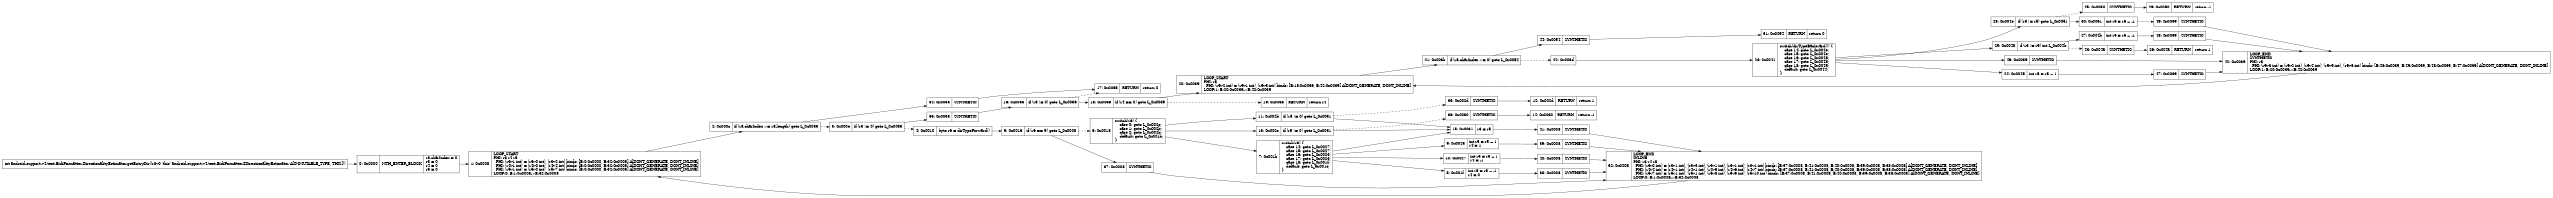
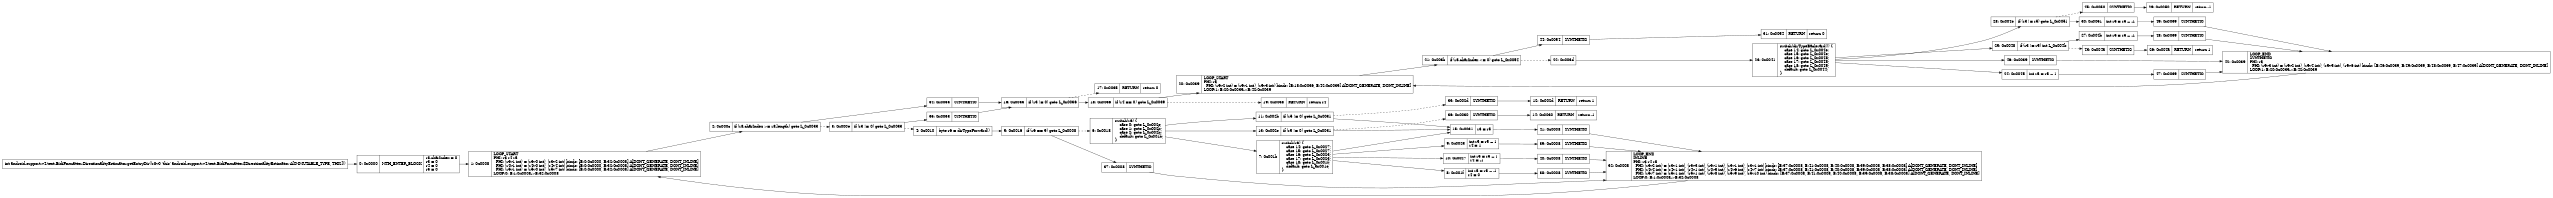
  digraph {
    rankdir=LR
    node [shape=record]
    n1 [label="{0\:\ 0x0000|MTH_ENTER_BLOCK\l|r8.charIndex = 0\lr3 = 0\lr4 = 0\lr5 = 0\l}"]
    n2 [label="{1\:\ 0x0008|LOOP_START\lPHI: r3 r4 r5 \l  PHI: (r3v1 int) = (r3v0 int), (r3v2 int) binds: [B:0:0x0000, B:32:0x0008] A[DONT_GENERATE, DONT_INLINE]\l  PHI: (r4v1 int) = (r4v0 int), (r4v4 int) binds: [B:0:0x0000, B:32:0x0008] A[DONT_GENERATE, DONT_INLINE]\l  PHI: (r5v1 int) = (r5v0 int), (r5v7 int) binds: [B:0:0x0000, B:32:0x0008] A[DONT_GENERATE, DONT_INLINE]\lLOOP:0: B:1:0x0008\-\>B:32:0x0008\l}"]
    n3 [label="{2\:\ 0x000c|if (r8.charIndex \>= r8.length) goto L_0x0033\l}"]
    n4 [label="{3\:\ 0x000e|if (r3 != 0) goto L_0x0033\l}"]
    n5 [label="{34\:\ 0x0033|SYNTHETIC\l}"]
    n6 [label="{4\:\ 0x0010|byte r6 = dirTypeForward()\l}"]
    n7 [label="{35\:\ 0x0033|SYNTHETIC\l}"]
    n8 [label="{16\:\ 0x0033|if (r3 != 0) goto L_0x0036\l}"]
    n9 [label="{5\:\ 0x0016|if (r6 == 9) goto L_0x0008\l}"]
    n10 [label="{6\:\ 0x0018|switch(r6) \{\l    case 0: goto L_0x002e;\l    case 1: goto L_0x002b;\l    case 2: goto L_0x002b;\l    default: goto L_0x001b;\l\}\l}"]
    n11 [label="{37\:\ 0x0008|SYNTHETIC\l}"]
    n12 [label="{7\:\ 0x001b|switch(r6) \{\l    case 14: goto L_0x0027;\l    case 15: goto L_0x0027;\l    case 16: goto L_0x0023;\l    case 17: goto L_0x0023;\l    case 18: goto L_0x001f;\l    default: goto L_3x001e;\l\}\l}"]
    n13 [label="{11\:\ 0x002b|if (r5 != 0) goto L_0x0031\l}"]
    n14 [label="{13\:\ 0x002e|if (r5 != 0) goto L_0x0031\l}"]
    n15 [label="{32\:\ 0x0008|LOOP_END\lINLINE\lPHI: r3 r4 r5 \l  PHI: (r3v2 int) = (r3v1 int), (r3v3 int), (r3v1 int), (r3v1 int), (r3v1 int) binds: [B:37:0x0008, B:41:0x0008, B:40:0x0008, B:39:0x0008, B:38:0x0008] A[DONT_GENERATE, DONT_INLINE]\l  PHI: (r4v4 int) = (r4v1 int), (r4v1 int), (r4v5 int), (r4v6 int), (r4v7 int) binds: [B:37:0x0008, B:41:0x0008, B:40:0x0008, B:39:0x0008, B:38:0x0008] A[DONT_GENERATE, DONT_INLINE]\l  PHI: (r5v7 int) = (r5v1 int), (r5v1 int), (r5v8 int), (r5v9 int), (r5v10 int) binds: [B:37:0x0008, B:41:0x0008, B:40:0x0008, B:39:0x0008, B:38:0x0008] A[DONT_GENERATE, DONT_INLINE]\lLOOP:0: B:1:0x0008\-\>B:32:0x0008\l}"]
    n16 [label="{8\:\ 0x001f|int r5 = r5 + \-1\lr4 = 0\l}"]
    n17 [label="{9\:\ 0x0023|int r5 = r5 + 1\lr4 = 1\l}"]
    n18 [label="{10\:\ 0x0027|int r5 = r5 + 1\lr4 = \-1\l}"]
    n19 [label="{15\:\ 0x0031|r3 = r5\l}"]
    n20 [label="{33\:\ 0x002d|SYNTHETIC\l}"]
    n21 [label="{36\:\ 0x0030|SYNTHETIC\l}"]
    n22 [label="{38\:\ 0x0008|SYNTHETIC\l}"]
    n23 [label="{39\:\ 0x0008|SYNTHETIC\l}"]
    n24 [label="{40\:\ 0x0008|SYNTHETIC\l}"]
    n25 [label="{41\:\ 0x0008|SYNTHETIC\l}"]
    n26 [label="{12\:\ 0x002d|RETURN\l|return 1\l}"]
    n27 [label="{14\:\ 0x0030|RETURN\l|return \-1\l}"]
    n28 [label="{17\:\ 0x0035|RETURN\l|return 0\l}"]
    n29 [label="{18\:\ 0x0036|if (r4 == 0) goto L_0x0039\l}"]
    n30 [label="{19\:\ 0x0038|RETURN\l|return r4\l}"]
    n31 [label="{20\:\ 0x0039|LOOP_START\lPHI: r5 \l  PHI: (r5v2 int) = (r5v1 int), (r5v3 int) binds: [B:18:0x0036, B:42:0x0039] A[DONT_GENERATE, DONT_INLINE]\lLOOP:1: B:20:0x0039\-\>B:42:0x0039\l}"]
    n32 [label="{21\:\ 0x003b|if (r8.charIndex \<= 0) goto L_0x0054\l}"]
    n33 [label="{22\:\ 0x003d}"]
    n34 [label="{44\:\ 0x0054|SYNTHETIC\l}"]
    n35 [label="{23\:\ 0x0041|switch(dirTypeBackward()) \{\l    case 14: goto L_0x004e;\l    case 15: goto L_0x004e;\l    case 16: goto L_0x0048;\l    case 17: goto L_0x0048;\l    case 18: goto L_0x0045;\l    default: goto L_0x0044;\l\}\l}"]
    n36 [label="{31\:\ 0x0054|RETURN\l|return 0\l}"]
    n37 [label="{24\:\ 0x0045|int r5 = r5 + 1\l}"]
    n38 [label="{25\:\ 0x0048|if (r3 != r5) int L_0x004b\l}"]
    n39 [label="{28\:\ 0x004e|if (r3 != r5) goto L_0x0051\l}"]
    n40 [label="{46\:\ 0x0039|SYNTHETIC\l}"]
    n41 [label="{47\:\ 0x0039|SYNTHETIC\l}"]
    n42 [label="{27\:\ 0x004b|int r5 = r5 + \-1\l}"]
    n43 [label="{43\:\ 0x004a|SYNTHETIC\l}"]
    n44 [label="{30\:\ 0x0051|int r5 = r5 + \-1\l}"]
    n45 [label="{45\:\ 0x0050|SYNTHETIC\l}"]
    n46 [label="{42\:\ 0x0039|LOOP_END\lSYNTHETIC\lPHI: r5 \l  PHI: (r5v3 int) = (r5v2 int), (r5v4 int), (r5v5 int), (r5v6 int) binds: [B:46:0x0039, B:49:0x0039, B:48:0x0039, B:47:0x0039] A[DONT_GENERATE, DONT_INLINE]\lLOOP:1: B:20:0x0039\-\>B:42:0x0039\l}"]
    n47 [label="{48\:\ 0x0039|SYNTHETIC\l}"]
    n48 [label="{26\:\ 0x004a|RETURN\l|return 1\l}"]
    n49 [label="{49\:\ 0x0039|SYNTHETIC\l}"]
    n50 [label="{29\:\ 0x0050|RETURN\l|return \-1\l}"]
    n51 [label="{int android.support.v4.text.BidiFormatter.DirectionalityEstimator.getEntryDir((r8v0 'this' android.support.v4.text.BidiFormatter$DirectionalityEstimator A[IMMUTABLE_TYPE, THIS])) }"]
    n1 -> n2
    n2 -> n3
    n3 -> n4 [style=dashed]
    n3 -> n5
    n4 -> n6 [style=dashed]
    n4 -> n7
-   n5 -> n28
+   n5 -> n8
    n6 -> n9
    n7 -> n8
    n8 -> n28 [style=dashed]
    n8 -> n29
    n9 -> n10 [style=dashed]
    n9 -> n11
    n10 -> n12
    n10 -> n13
    n10 -> n14
    n11 -> n15
    n12 -> n16
    n12 -> n17
    n12 -> n18
    n12 -> n19
    n13 -> n19
    n13 -> n20 [style=dashed]
    n14 -> n19
    n14 -> n21 [style=dashed]
    n15 -> n2
    n16 -> n22
    n17 -> n23
    n18 -> n24
    n19 -> n25
    n20 -> n26
    n21 -> n27
    n22 -> n15
    n23 -> n15
    n24 -> n15
    n25 -> n15
    n29 -> n30 [style=dashed]
    n29 -> n31
    n31 -> n32
    n32 -> n33 [style=dashed]
    n32 -> n34
    n33 -> n35
    n34 -> n36
    n35 -> n37
    n35 -> n38
    n35 -> n39
    n35 -> n40
    n37 -> n41
    n38 -> n42
    n38 -> n43 [style=dashed]
    n39 -> n44
    n39 -> n45 [style=dashed]
    n40 -> n46
    n41 -> n46
    n42 -> n47
    n43 -> n48
    n44 -> n49
    n45 -> n50
    n46 -> n31
    n47 -> n46
    n49 -> n46
    n51 -> n1
  }
